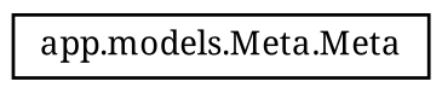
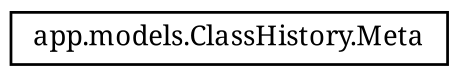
  digraph {
    rankdir=LR
    fontname="Noto Serif"
-   n1 [color=black fillcolor=white fontname="Noto Serif" fontsize=10 height=0.2 label="app.models.Meta.Meta" shape=record style=filled width=0.4]
+   n1 [color=black fillcolor=white fontname="Noto Serif" fontsize=10 height=0.2 label="app.models.ClassHistory.Meta" shape=record style=filled width=0.4]
  }
